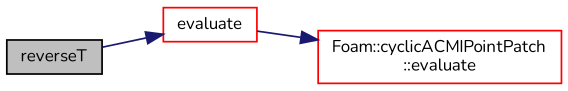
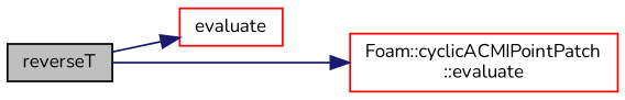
  digraph {
    fontname=Nunito
    rankdir=LR
    node [color=red fontname=Nunito fontsize=10 shape=record]
    edge [color=midnightblue fontname=Nunito fontsize=10 labelfontname=FreeSans labelfontsize=10 style=solid]
    n1 [color=black fillcolor=grey75 fontcolor=black height=0.2 label=reverseT style=filled width=0.4]
    n2 [height=0.2 label=evaluate width=0.4]
    n3 [height=0.2 label="Foam::cyclicACMIPointPatch\l::evaluate" width=0.4]
    n1 -> n2
-   n2 -> n3
+   n1 -> n3
  }
